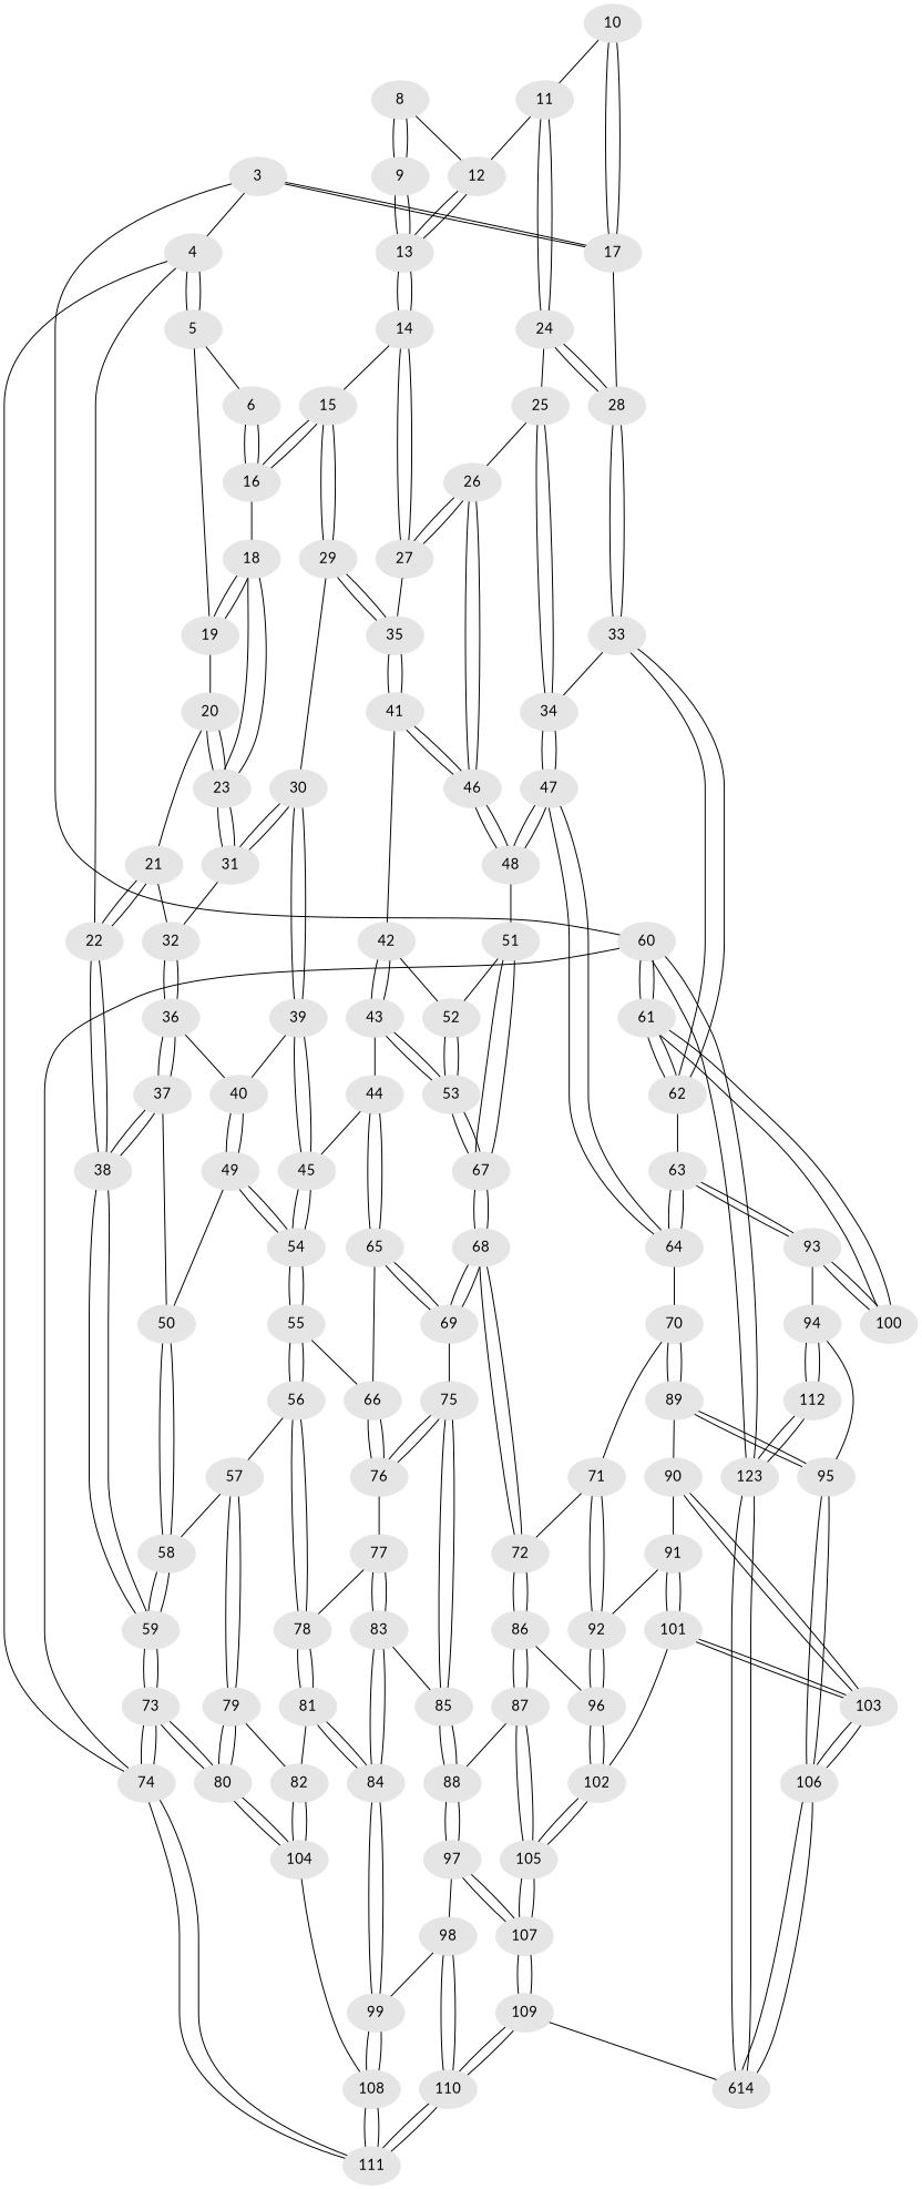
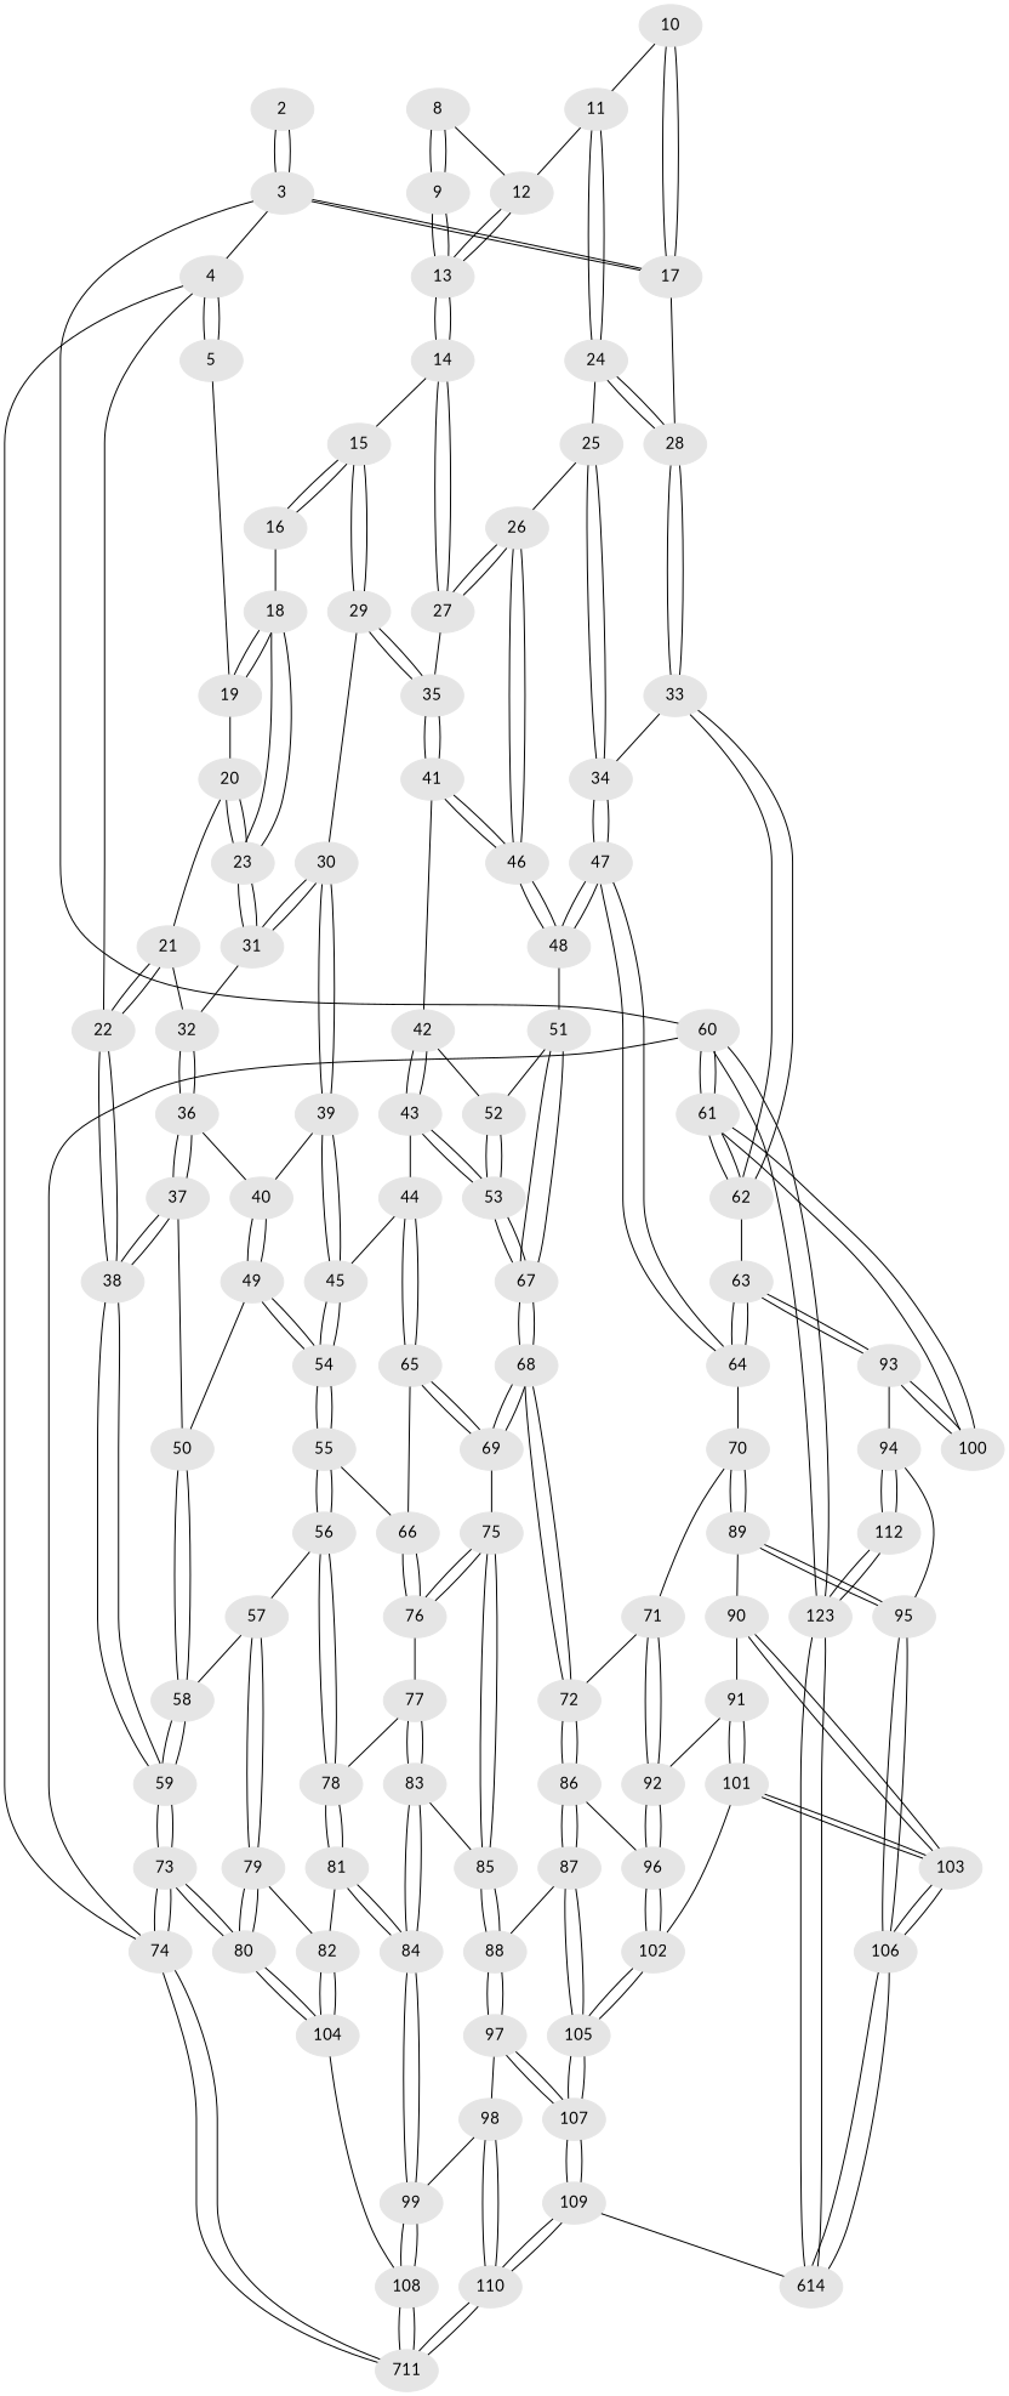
  graph {
    fontname=Lato
    node [color=gray90 fontname=Lato style=filled]
    edge [fontname=Lato]
+   2
    3
    8
    9
    12
    4
    17
    60
    10
    11
    5
    22
    74
    28
    61
    n16 [label=123]
-   6
    19
    38
-   111
+   111 [label=711]
    16
    20
    18
    13
    14
    24
    25
    15
    27
    29
    35
    30
    23
    33
    31
    21
    32
    36
    59
    26
    34
    46
    47
    48
    41
    62
    39
    40
    45
    37
    63
    64
    42
    50
    49
    58
    73
    54
    43
    52
    44
    53
    65
    67
    66
    69
    55
    51
    70
    68
    56
    57
    78
    76
    79
    81
    80
    82
    100
    n80 [label=614]
    93
    94
    71
    89
    75
    77
    72
    86
    85
    92
    90
    95
    96
    87
    104
    88
    83
    84
    108
    99
    97
    105
    102
    107
    98
    91
    103
    106
    101
    112
    110
    109
+   2 -- 3
+   2 -- 3
    3 -- 4
    3 -- 17
    3 -- 17
    3 -- 60
    8 -- 9
    8 -- 9
    8 -- 12
    9 -- 13
    9 -- 13
    12 -- 13
    12 -- 13
    4 -- 5
    4 -- 5
    4 -- 22
    4 -- 74
    17 -- 28
    60 -- 74
    60 -- 61
    60 -- 61
    60 -- n16
    60 -- n16
    10 -- 17
    10 -- 17
    10 -- 11
    11 -- 12
    11 -- 24
    11 -- 24
-   5 -- 6
    5 -- 19
    22 -- 38
    22 -- 38
    74 -- 111
    74 -- 111
    28 -- 33
    28 -- 33
    61 -- 62
    61 -- 62
    61 -- 100
    61 -- 100
    n16 -- n80
    n16 -- n80
-   6 -- 16
-   6 -- 16
    19 -- 20
    38 -- 59
    38 -- 59
    16 -- 18
    20 -- 23
    20 -- 23
    20 -- 21
    18 -- 19
    18 -- 19
    18 -- 23
    18 -- 23
    13 -- 14
    13 -- 14
    14 -- 15
    14 -- 27
    14 -- 27
    24 -- 28
    24 -- 28
    24 -- 25
    25 -- 26
    25 -- 34
    25 -- 34
    15 -- 16
    15 -- 16
    15 -- 29
    15 -- 29
    27 -- 35
    29 -- 35
    29 -- 35
    29 -- 30
    35 -- 41
    35 -- 41
    30 -- 31
    30 -- 31
    30 -- 39
    30 -- 39
    23 -- 31
    23 -- 31
    33 -- 34
    33 -- 62
    33 -- 62
    31 -- 32
    21 -- 22
    21 -- 22
    21 -- 32
    32 -- 36
    32 -- 36
    36 -- 40
    36 -- 37
    36 -- 37
    59 -- 73
    59 -- 73
    26 -- 27
    26 -- 27
    26 -- 46
    26 -- 46
    34 -- 47
    34 -- 47
    46 -- 48
    46 -- 48
    47 -- 48
    47 -- 48
    47 -- 64
    47 -- 64
    48 -- 51
    41 -- 46
    41 -- 46
    41 -- 42
    62 -- 63
    39 -- 40
    39 -- 45
    39 -- 45
    40 -- 49
    40 -- 49
    45 -- 54
    45 -- 54
    37 -- 38
    37 -- 38
    37 -- 50
    63 -- 64
    63 -- 64
    63 -- 93
    63 -- 93
    64 -- 70
    42 -- 43
    42 -- 43
    42 -- 52
    50 -- 58
    50 -- 58
    49 -- 50
    49 -- 54
    49 -- 54
    58 -- 59
    58 -- 59
    73 -- 74
    73 -- 74
    73 -- 80
    73 -- 80
    54 -- 55
    54 -- 55
    43 -- 44
    43 -- 53
    43 -- 53
    52 -- 53
    52 -- 53
    44 -- 45
    44 -- 65
    44 -- 65
    53 -- 67
    53 -- 67
    65 -- 66
    65 -- 69
    65 -- 69
    67 -- 68
    67 -- 68
    66 -- 76
    66 -- 76
    69 -- 75
    55 -- 66
    55 -- 56
    55 -- 56
    51 -- 52
    51 -- 67
    51 -- 67
    70 -- 71
    70 -- 89
    70 -- 89
    68 -- 69
    68 -- 69
    68 -- 72
    68 -- 72
    56 -- 57
    56 -- 78
    56 -- 78
    57 -- 58
    57 -- 79
    57 -- 79
    78 -- 81
    78 -- 81
    76 -- 77
    79 -- 80
    79 -- 80
    79 -- 82
    81 -- 82
    81 -- 84
    81 -- 84
    80 -- 104
    80 -- 104
    82 -- 104
    82 -- 104
    93 -- 100
    93 -- 100
    93 -- 94
    94 -- 95
    94 -- 112
    94 -- 112
    71 -- 72
    71 -- 92
    71 -- 92
    89 -- 90
    89 -- 95
    89 -- 95
    75 -- 76
    75 -- 76
    75 -- 85
    75 -- 85
    77 -- 78
    77 -- 83
    77 -- 83
    72 -- 86
    72 -- 86
    86 -- 96
    86 -- 87
    86 -- 87
    85 -- 88
    85 -- 88
    92 -- 96
    92 -- 96
    90 -- 91
    90 -- 103
    90 -- 103
    95 -- 106
    95 -- 106
    96 -- 102
    96 -- 102
    87 -- 88
    87 -- 105
    87 -- 105
    104 -- 108
    88 -- 97
    88 -- 97
    83 -- 85
    83 -- 84
    83 -- 84
    84 -- 99
    84 -- 99
    108 -- 111
    108 -- 111
    99 -- 108
    99 -- 108
    97 -- 107
    97 -- 107
    97 -- 98
    105 -- 107
    105 -- 107
    102 -- 105
    102 -- 105
    107 -- 109
    107 -- 109
    98 -- 99
    98 -- 110
    98 -- 110
    91 -- 92
    91 -- 101
    91 -- 101
    103 -- 106
    103 -- 106
    106 -- n80
    106 -- n80
    101 -- 102
    101 -- 103
    101 -- 103
    112 -- n16
    112 -- n16
    110 -- 111
    110 -- 111
    109 -- n80
    109 -- 110
    109 -- 110
  }
